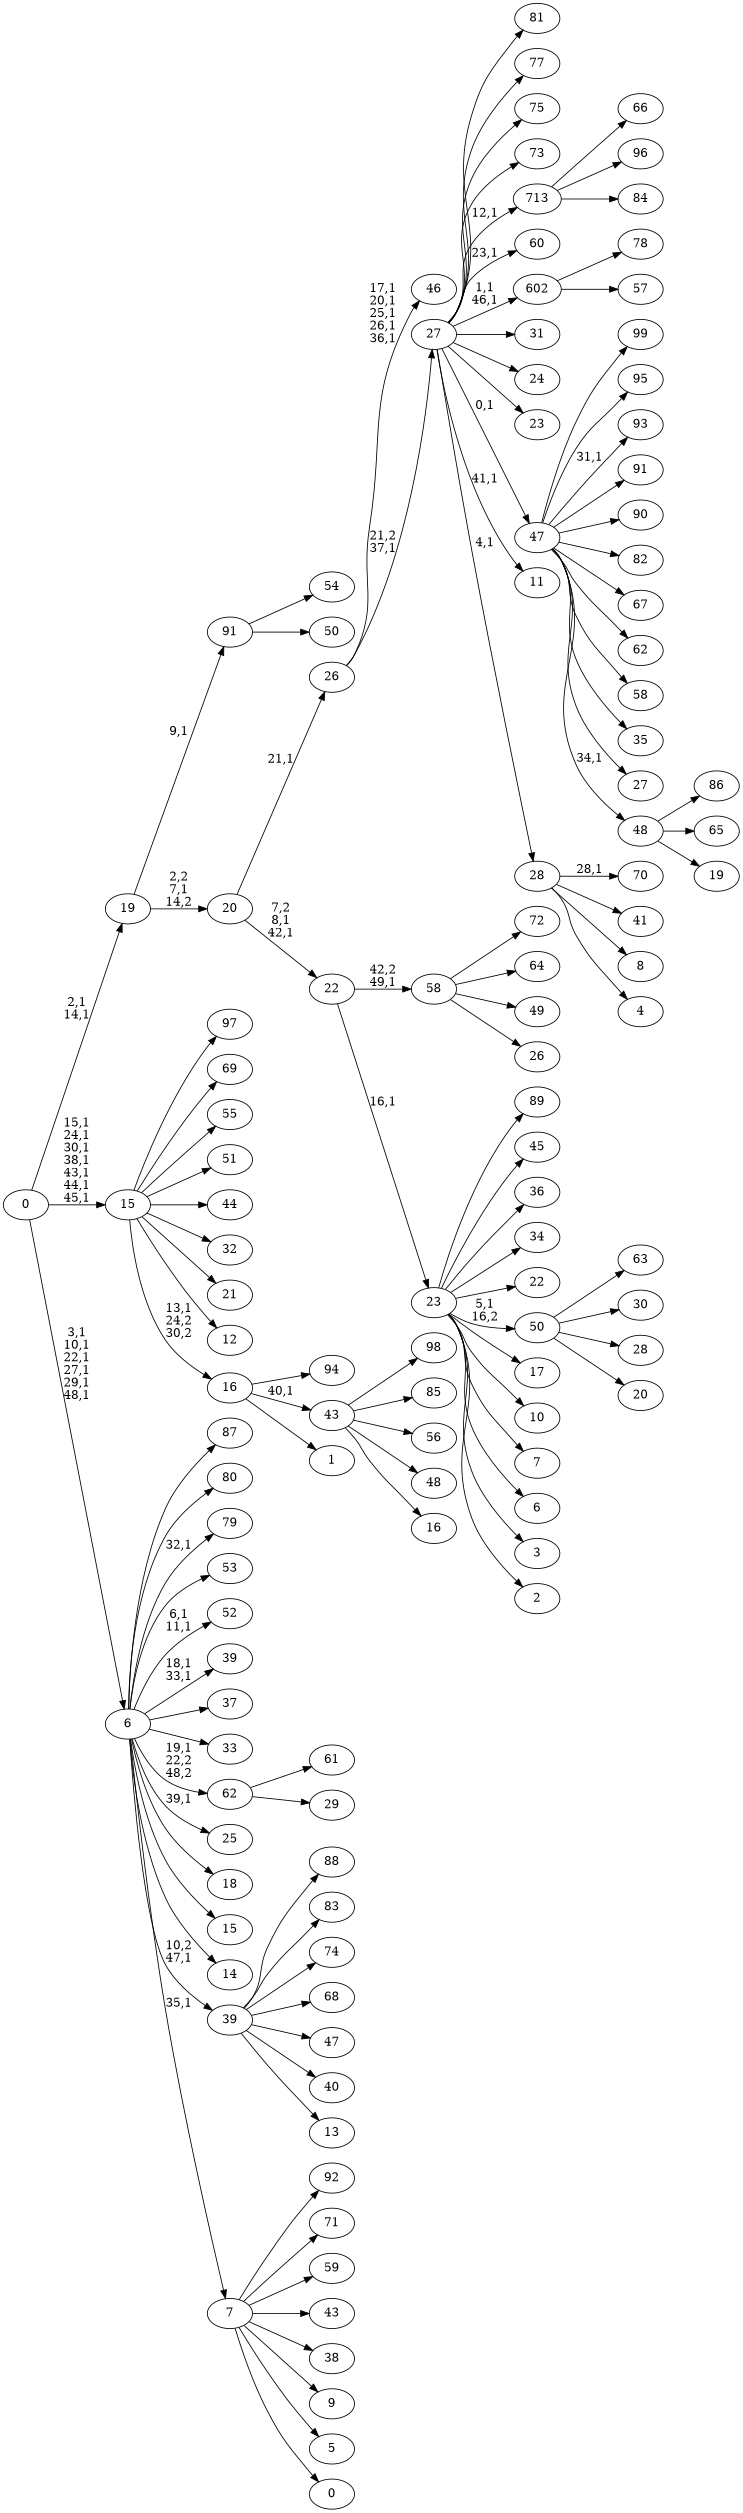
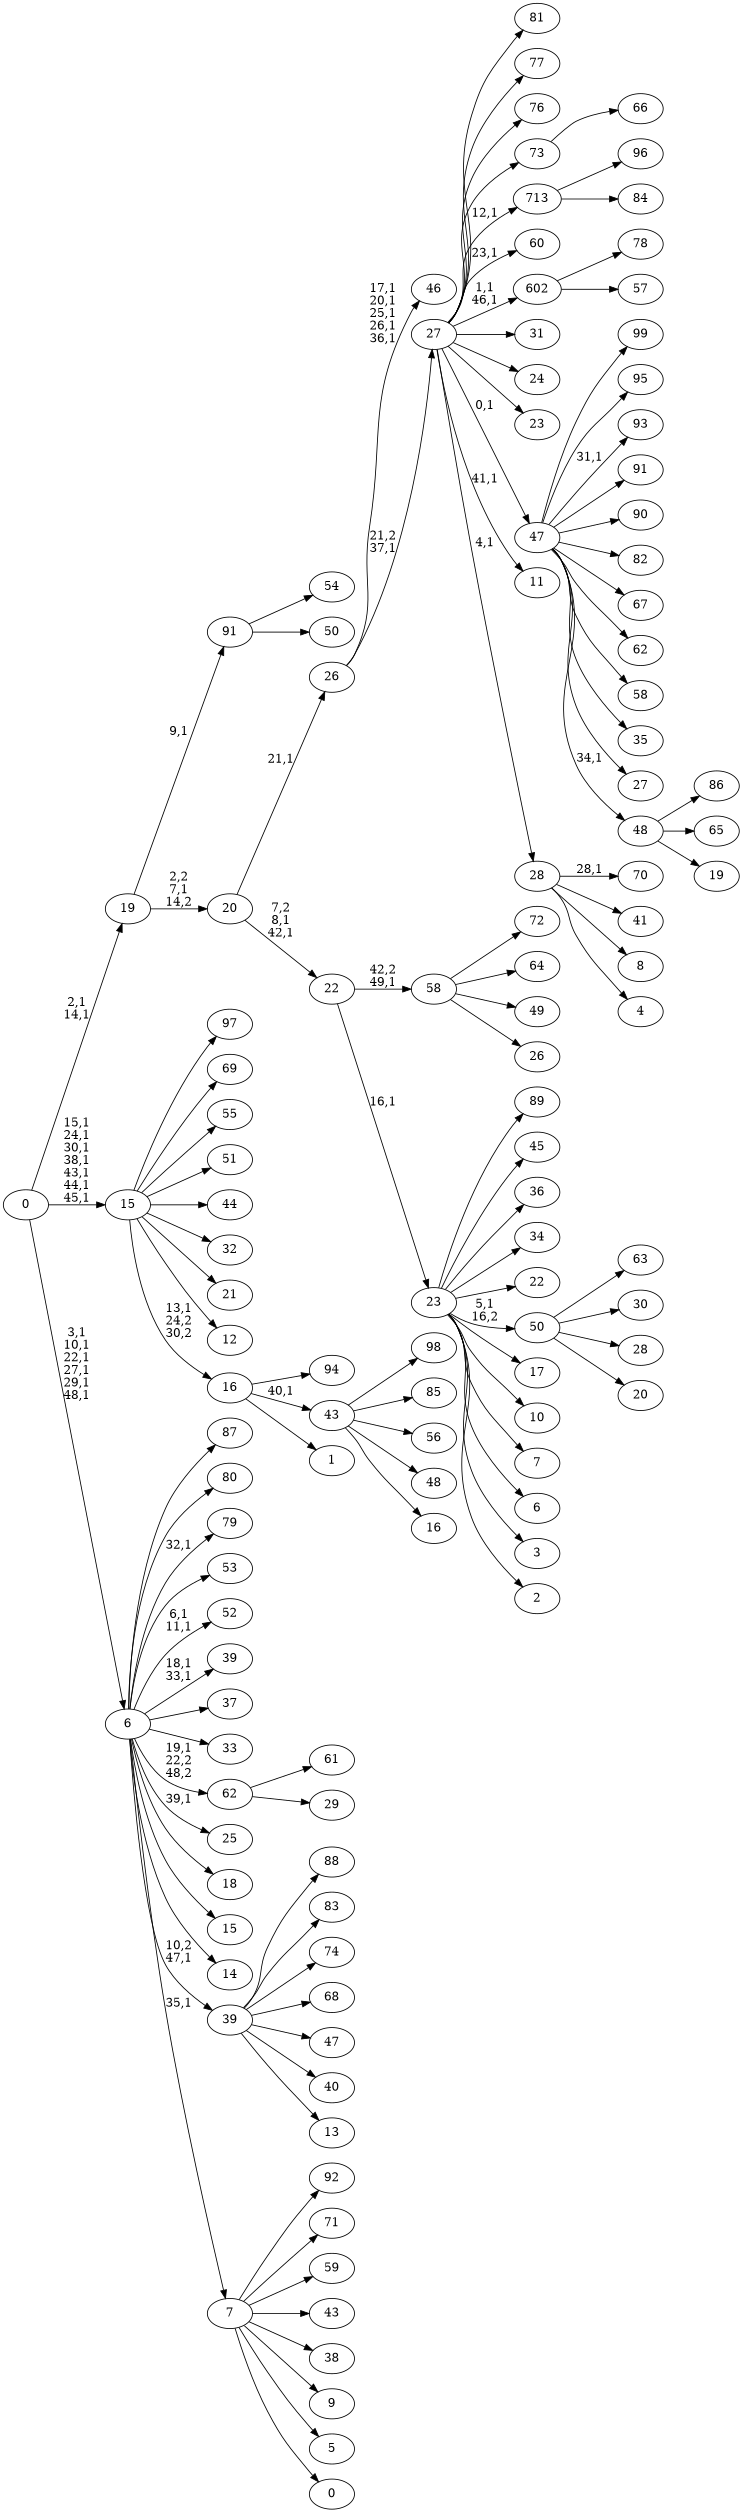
  digraph {
    rankdir=LR
    n1 [label=99]
    n2 [label=98]
    n3 [label=97]
    n4 [label=96]
    n5 [label=95]
    n6 [label=94]
    n7 [label=93]
    n8 [label=92]
    n9 [label=91]
    n10 [label=90]
    n11 [label=89]
    n12 [label=88]
    n13 [label=87]
    n14 [label=86]
    n15 [label=85]
    n16 [label=84]
    n17 [label=83]
    n18 [label=82]
    n19 [label=81]
    n20 [label=80]
    n21 [label=79]
    n22 [label=78]
    n23 [label=77]
-   n24 [label=75]
+   n24 [label=76]
    n25 [label=74]
    n26 [label=73]
    n27 [label=72]
    n28 [label=71]
    n29 [label=70]
    n30 [label=69]
    n31 [label=68]
    n32 [label=67]
    n33 [label=66]
    n34 [label=713]
    n35 [label=65]
    n36 [label=64]
    n37 [label=63]
    n38 [label=62]
    n39 [label=61]
    n40 [label=60]
    n41 [label=59]
    n42 [label=58]
    n43 [label=57]
    n44 [label=602]
    n45 [label=56]
    n46 [label=55]
    n47 [label=54]
    n48 [label=53]
    n49 [label=52]
    n50 [label=51]
    n51 [label=50]
    91
    n53 [label=49]
    n54 [label=48]
    n55 [label=47]
    n56 [label=46]
    n57 [label=45]
    n58 [label=44]
    n59 [label=43]
    n60 [label=41]
    n61 [label=40]
    n62 [label=39]
    n63 [label=38]
    n64 [label=37]
    n65 [label=36]
    n66 [label=35]
    n67 [label=34]
    n68 [label=33]
    n69 [label=32]
    n70 [label=31]
    n71 [label=30]
    n72 [label=29]
    62
    n74 [label=28]
    n75 [label=27]
    n76 [label=26]
    58
    n78 [label=25]
    n79 [label=24]
    n80 [label=23]
    n81 [label=22]
    n82 [label=21]
    n83 [label=20]
    50
    n85 [label=19]
    48
    47
    n88 [label=18]
    n89 [label=17]
    n90 [label=16]
    43
    n92 [label=15]
    n93 [label=14]
    n94 [label=13]
    39
    n96 [label=12]
    n97 [label=11]
    n98 [label=10]
    n99 [label=9]
    n100 [label=8]
    n101 [label=7]
    n102 [label=6]
    n103 [label=5]
    n104 [label=4]
    28
    27
    26
    n108 [label=3]
    n109 [label=2]
    23
    22
    20
    19
    n114 [label=1]
    16
    15
    n117 [label=0]
    7
    6
    0
    n34 -> n4
    n34 -> n16
-   n34 -> n33
+   n26 -> n33
    n44 -> n22
    n44 -> n43
    91 -> n47
    91 -> n51
    62 -> n39
    62 -> n72
    58 -> n27
    58 -> n36
    58 -> n53
    58 -> n76
    50 -> n37
    50 -> n71
    50 -> n74
    50 -> n83
    48 -> n14
    48 -> n35
    48 -> n85
    47 -> n1
    47 -> n5
    47 -> n7 [label="31,1"]
    47 -> n9
    47 -> n10
    47 -> n18
    47 -> n32
    47 -> n38
    47 -> n42
    47 -> n66
    47 -> n75
    47 -> 48 [label="34,1"]
    43 -> n2
    43 -> n15
    43 -> n45
    43 -> n54
    43 -> n90
    39 -> n12
    39 -> n17
    39 -> n25
    39 -> n31
    39 -> n55
    39 -> n61
    39 -> n94
    28 -> n29 [label="28,1"]
    28 -> n60
    28 -> n100
    28 -> n104
    27 -> n19
    27 -> n23
    27 -> n24
    27 -> n26
    27 -> n34 [label="12,1"]
    27 -> n40 [label="23,1"]
    27 -> n44 [label="1,1\n46,1"]
    27 -> n70
    27 -> n79
    27 -> n80
    27 -> 47 [label="0,1"]
    27 -> n97 [label="41,1"]
    27 -> 28 [label="4,1"]
    26 -> n56 [label="17,1\n20,1\n25,1\n26,1\n36,1"]
    26 -> 27 [label="21,2\n37,1"]
    23 -> n11
    23 -> n57
    23 -> n65
    23 -> n67
    23 -> n81
    23 -> 50 [label="5,1\n16,2"]
    23 -> n89
    23 -> n98
    23 -> n101
    23 -> n102
    23 -> n108
    23 -> n109
    22 -> 58 [label="42,2\n49,1"]
    22 -> 23 [label="16,1"]
    20 -> 26 [label="21,1"]
    20 -> 22 [label="7,2\n8,1\n42,1"]
    19 -> 91 [label="9,1"]
    19 -> 20 [label="2,2\n7,1\n14,2"]
    16 -> n6
    16 -> 43 [label="40,1"]
    16 -> n114
    15 -> n3
    15 -> n30
    15 -> n46
    15 -> n50
    15 -> n58
    15 -> n69
    15 -> n82
    15 -> n96
    15 -> 16 [label="13,1\n24,2\n30,2"]
    7 -> n8
    7 -> n28
    7 -> n41
    7 -> n59
    7 -> n63
    7 -> n99
    7 -> n103
    7 -> n117
    6 -> n13
    6 -> n20
    6 -> n21 [label="32,1"]
    6 -> n48
    6 -> n49 [label="6,1\n11,1"]
    6 -> n62 [label="18,1\n33,1"]
    6 -> n64
    6 -> n68
    6 -> 62 [label="19,1\n22,2\n48,2"]
    6 -> n78 [label="39,1"]
    6 -> n88
    6 -> n92
    6 -> n93
    6 -> 39 [label="10,2\n47,1"]
    6 -> 7 [label="35,1"]
    0 -> 19 [label="2,1\n14,1"]
    0 -> 15 [label="15,1\n24,1\n30,1\n38,1\n43,1\n44,1\n45,1"]
    0 -> 6 [label="3,1\n10,1\n22,1\n27,1\n29,1\n48,1"]
  }
